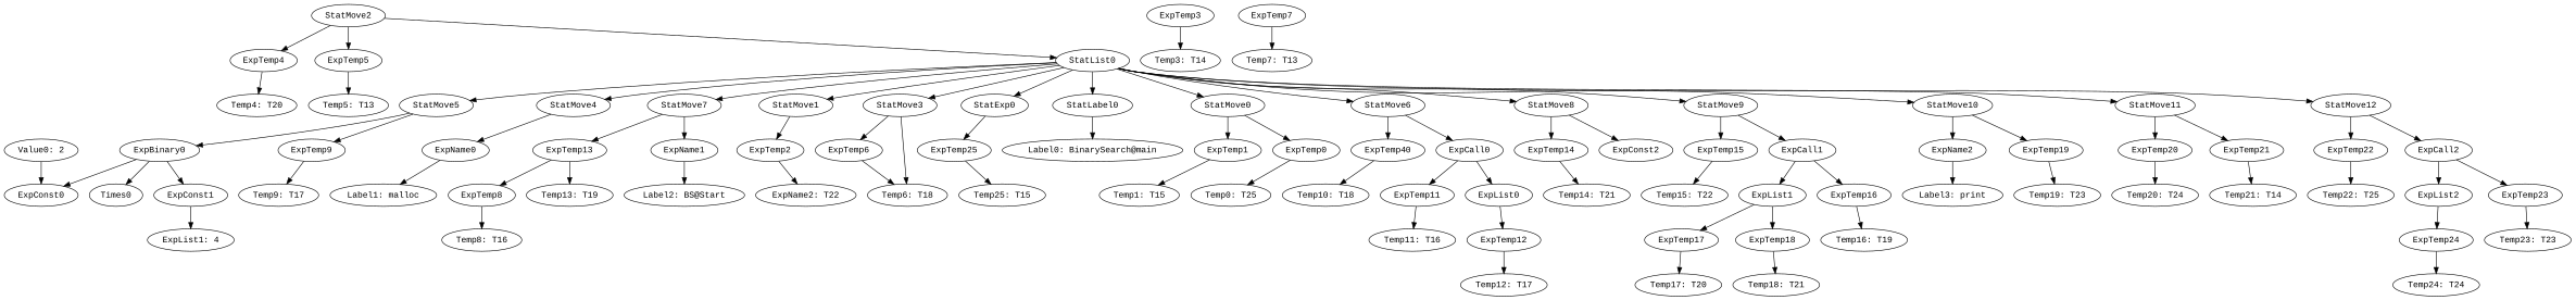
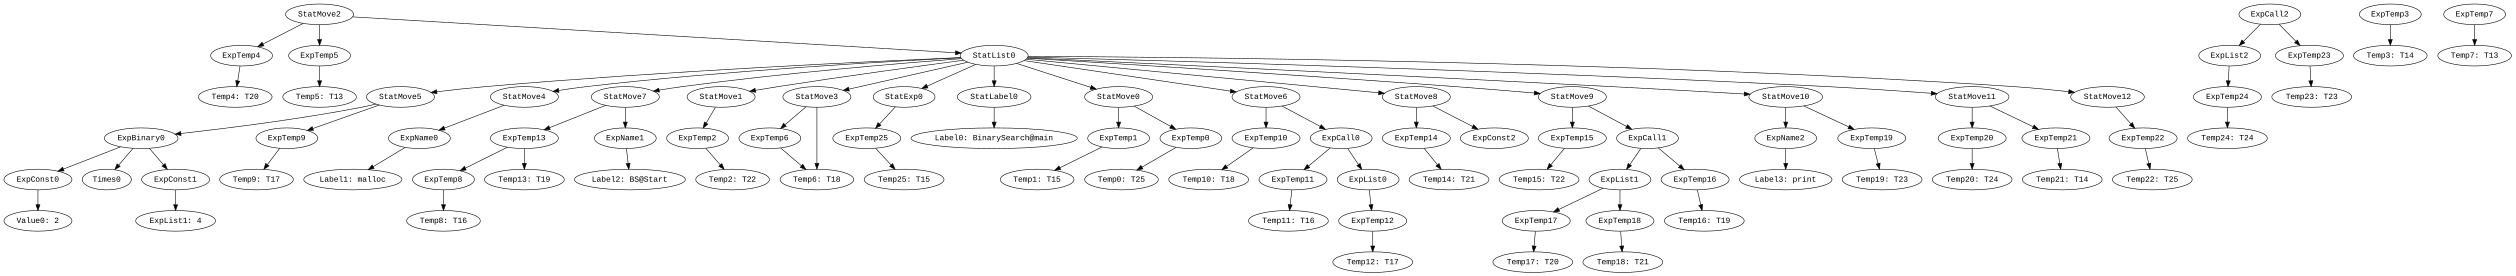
  digraph {
    fontname="Liberation Mono"
    ordering=out
    node [fontname="Liberation Mono"]
    edge [fontname="Liberation Mono"]
    ExpTemp25
    "Temp25: T15"
    ExpList2
    ExpTemp24
    "Temp24: T24"
    ExpConst0
    "Value0: 2"
    ExpTemp23
    "Temp23: T23"
    ExpBinary0
    Times0
    ExpConst1
    n13 [label="ExpList1: 4"]
    ExpTemp12
    "Temp12: T17"
    ExpTemp9
    "Temp9: T17"
    StatMove5
    StatMove4
    ExpName0
    ExpTemp8
    "Temp8: T16"
    "Label1: malloc"
    StatMove7
    ExpTemp13
    ExpName1
    "Temp13: T19"
    "Label2: BS@Start"
    ExpList1
    ExpTemp17
    ExpTemp18
    "Temp17: T20"
    "Temp18: T21"
    StatMove1
    ExpTemp2
-   "Temp2: T22" [label="ExpName2: T22"]
+   "Temp2: T22"
    ExpTemp3
    "Temp3: T14"
    ExpTemp4
    "Temp4: T20"
    ExpTemp22
    "Temp22: T25"
    StatMove3
    ExpTemp6
    "Temp6: T18"
    ExpTemp7
    "Temp7: T13"
    StatExp0
    ExpTemp11
    "Temp11: T16"
    ExpTemp5
    "Temp5: T13"
    ExpTemp1
    "Temp1: T15"
    ExpTemp14
    "Temp14: T21"
    ExpName2
    "Label3: print"
    ExpTemp0
    "Temp0: T25"
    ExpTemp20
    "Temp20: T24"
    StatList0
    StatLabel0
    StatMove0
    StatMove6
    StatMove8
    StatMove9
    StatMove10
    StatMove11
    StatMove12
    "Label0: BinarySearch@main"
    StatMove2
-   ExpTemp10 [label=ExpTemp40]
+   ExpTemp10
    ExpCall0
    ExpConst2
    ExpTemp15
    ExpCall1
    ExpTemp19
    ExpTemp21
    ExpCall2
    "Temp10: T18"
    ExpList0
    "Temp15: T22"
    ExpTemp16
    "Temp19: T23"
    "Temp21: T14"
    "Temp16: T19"
    ExpTemp25 -> "Temp25: T15"
    ExpList2 -> ExpTemp24
    ExpTemp24 -> "Temp24: T24"
-   "Value0: 2" -> ExpConst0
+   ExpConst0 -> "Value0: 2"
    ExpTemp23 -> "Temp23: T23"
    ExpBinary0 -> ExpConst0
    ExpBinary0 -> Times0
    ExpBinary0 -> ExpConst1
    ExpConst1 -> n13
    ExpTemp12 -> "Temp12: T17"
    ExpTemp9 -> "Temp9: T17"
    StatMove5 -> ExpBinary0
    StatMove5 -> ExpTemp9
    StatMove4 -> ExpName0
    ExpName0 -> "Label1: malloc"
    ExpTemp8 -> "Temp8: T16"
    StatMove7 -> ExpTemp13
    StatMove7 -> ExpName1
    ExpTemp13 -> ExpTemp8
    ExpTemp13 -> "Temp13: T19"
    ExpName1 -> "Label2: BS@Start"
    ExpList1 -> ExpTemp17
    ExpList1 -> ExpTemp18
    ExpTemp17 -> "Temp17: T20"
    ExpTemp18 -> "Temp18: T21"
    StatMove1 -> ExpTemp2
    ExpTemp2 -> "Temp2: T22"
    ExpTemp3 -> "Temp3: T14"
    ExpTemp4 -> "Temp4: T20"
    ExpTemp22 -> "Temp22: T25"
    StatMove3 -> ExpTemp6
    StatMove3 -> "Temp6: T18"
    ExpTemp6 -> "Temp6: T18"
    ExpTemp7 -> "Temp7: T13"
    StatExp0 -> ExpTemp25
    ExpTemp11 -> "Temp11: T16"
    ExpTemp5 -> "Temp5: T13"
    ExpTemp1 -> "Temp1: T15"
    ExpTemp14 -> "Temp14: T21"
    ExpName2 -> "Label3: print"
    ExpTemp0 -> "Temp0: T25"
    ExpTemp20 -> "Temp20: T24"
    StatList0 -> StatMove5
    StatList0 -> StatMove4
    StatList0 -> StatMove7
    StatList0 -> StatMove1
    StatList0 -> StatMove3
    StatList0 -> StatExp0
    StatList0 -> StatLabel0
    StatList0 -> StatMove0
    StatList0 -> StatMove6
    StatList0 -> StatMove8
    StatList0 -> StatMove9
    StatList0 -> StatMove10
    StatList0 -> StatMove11
    StatList0 -> StatMove12
    StatLabel0 -> "Label0: BinarySearch@main"
    StatMove0 -> ExpTemp1
    StatMove0 -> ExpTemp0
    StatMove6 -> ExpTemp10
    StatMove6 -> ExpCall0
    StatMove8 -> ExpTemp14
    StatMove8 -> ExpConst2
    StatMove9 -> ExpTemp15
    StatMove9 -> ExpCall1
    StatMove10 -> ExpName2
    StatMove10 -> ExpTemp19
    StatMove11 -> ExpTemp20
    StatMove11 -> ExpTemp21
    StatMove12 -> ExpTemp22
-   StatMove12 -> ExpCall2
    StatMove2 -> ExpTemp4
    StatMove2 -> ExpTemp5
    StatMove2 -> StatList0
    ExpTemp10 -> "Temp10: T18"
    ExpCall0 -> ExpTemp11
    ExpCall0 -> ExpList0
    ExpTemp15 -> "Temp15: T22"
    ExpCall1 -> ExpList1
    ExpCall1 -> ExpTemp16
    ExpTemp19 -> "Temp19: T23"
    ExpTemp21 -> "Temp21: T14"
    ExpCall2 -> ExpList2
    ExpCall2 -> ExpTemp23
    ExpList0 -> ExpTemp12
    ExpTemp16 -> "Temp16: T19"
  }
